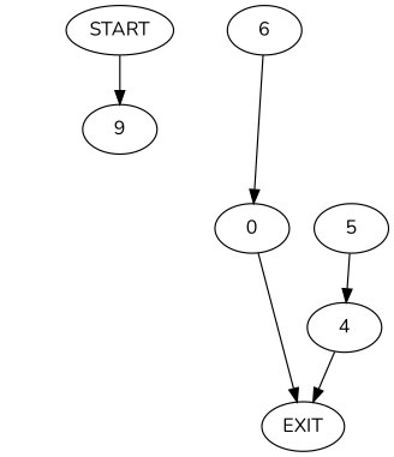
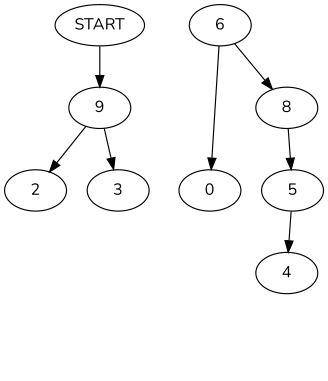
  digraph {
    fontname=Nunito
    node [fontname=Nunito]
    edge [fontname=Nunito]
    n1 [label=START]
    n2 [label=9]
-   n5 [label=EXIT]
+   2
+   3
    5
    4
    n8 [label=0]
    6
+   8
    n1 -> n2
+   n2 -> 2
+   n2 -> 3
    5 -> 4
-   4 -> n5
-   n8 -> n5
    6 -> n8
+   6 -> 8
+   8 -> 5
  }
